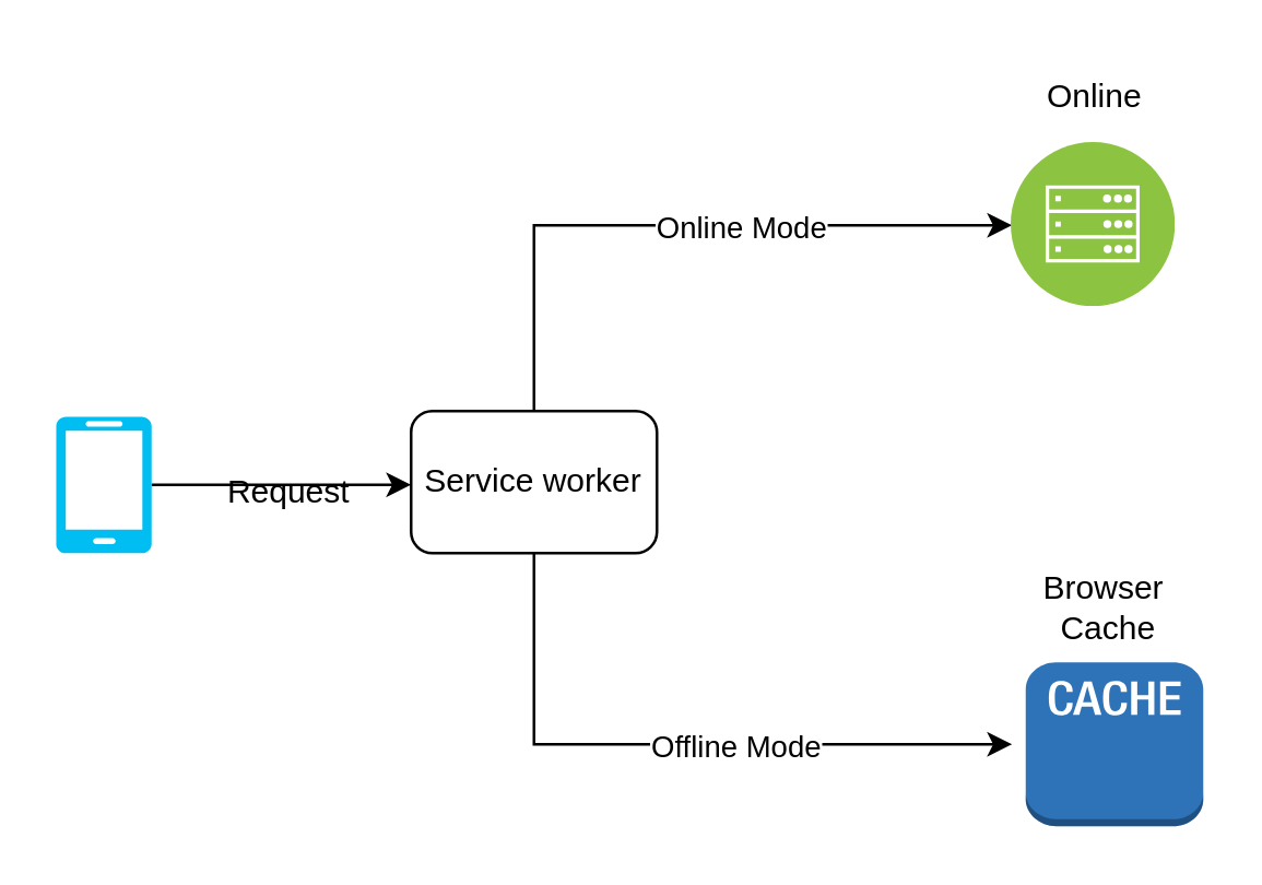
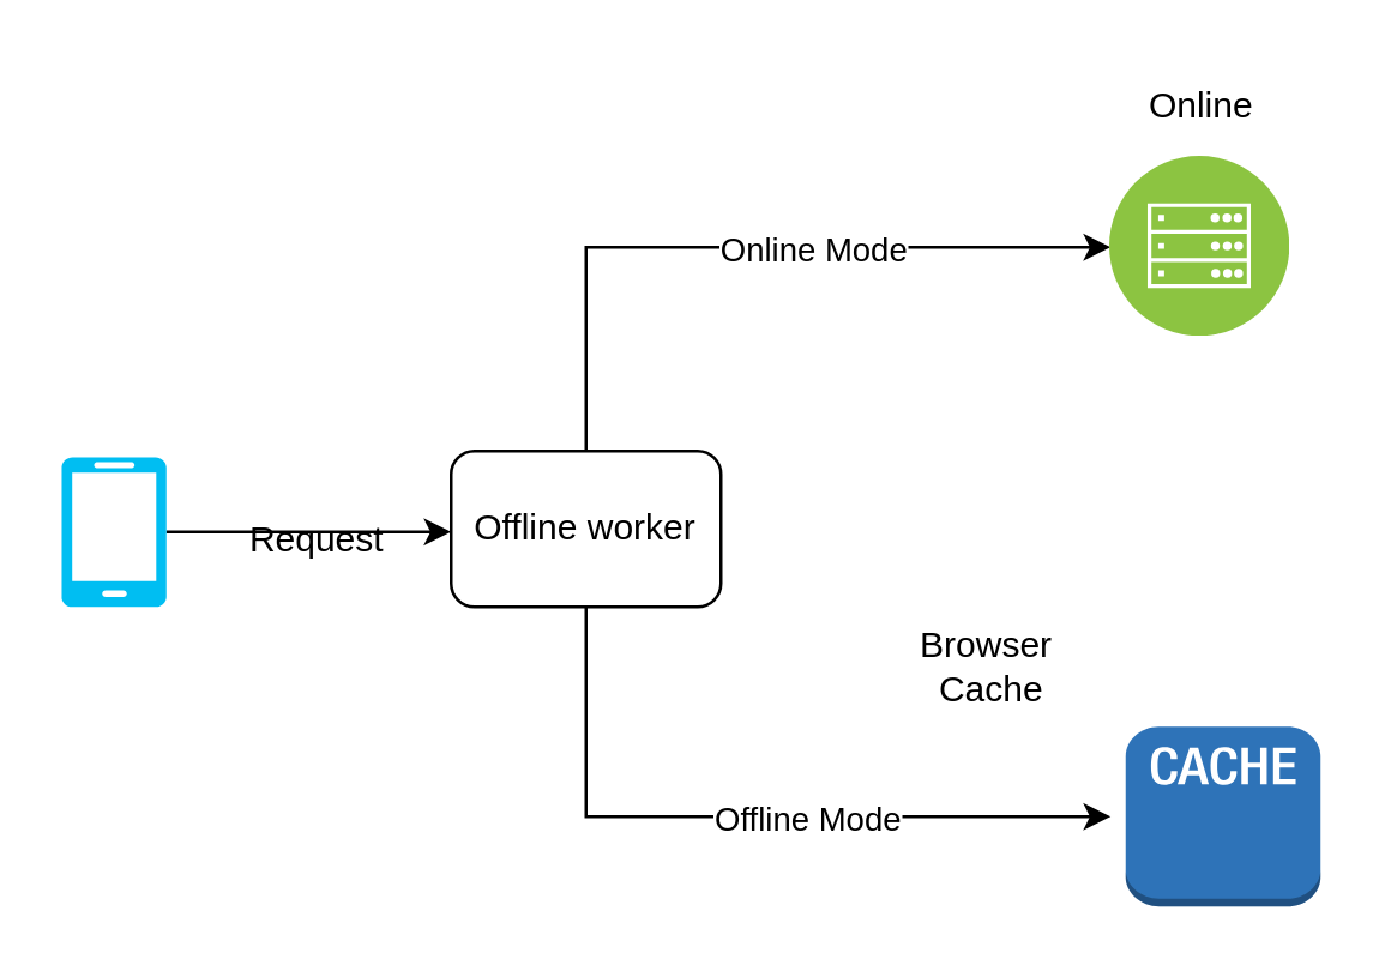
  <mxCell id="0" />
  <mxCell id="1" parent="0" />
  <mxCell id="2" style="edgeStyle=orthogonalEdgeStyle;rounded=0;orthogonalLoop=1;jettySize=auto;html=1;exitX=1;exitY=0.5;exitDx=0;exitDy=0;exitPerimeter=0;" edge="1" parent="1" source="3"><mxGeometry relative="1" as="geometry"><mxPoint x="150" y="177" as="targetPoint" /></mxGeometry></mxCell>
  <mxCell id="3" value="" style="verticalLabelPosition=bottom;html=1;verticalAlign=top;align=center;strokeColor=none;fillColor=#00BEF2;shape=mxgraph.azure.mobile;pointerEvents=1;" vertex="1" parent="1"><mxGeometry x="20" y="152" width="35" height="50" as="geometry" /></mxCell>
  <mxCell id="4" value="Request" style="text;html=1;align=center;verticalAlign=middle;resizable=0;points=[];autosize=1;strokeColor=none;fillColor=none;" vertex="1" parent="1"><mxGeometry x="70" y="165" width="70" height="30" as="geometry" /></mxCell>
- <mxCell id="5" value="Service worker" style="rounded=1;whiteSpace=wrap;html=1;" vertex="1" parent="1"><mxGeometry x="150" y="150" width="90" height="52" as="geometry" /></mxCell>
+ <mxCell id="5" value="Offline worker" style="rounded=1;whiteSpace=wrap;html=1;" vertex="1" parent="1"><mxGeometry x="150" y="150" width="90" height="52" as="geometry" /></mxCell>
  <mxCell id="6" value="" style="endArrow=classic;html=1;rounded=0;exitX=0.5;exitY=0;exitDx=0;exitDy=0;" edge="1" parent="1" source="5"><mxGeometry relative="1" as="geometry"><mxPoint x="240" y="282" as="sourcePoint" /><mxPoint x="370" y="82" as="targetPoint" /><Array as="points"><mxPoint x="195" y="82" /></Array></mxGeometry></mxCell>
  <mxCell id="7" value="Online Mode" style="edgeLabel;resizable=0;html=1;;align=center;verticalAlign=middle;" connectable="0" vertex="1" parent="6"><mxGeometry relative="1" as="geometry"><mxPoint x="21" as="offset" /></mxGeometry></mxCell>
  <mxCell id="8" value="" style="image;aspect=fixed;perimeter=ellipsePerimeter;html=1;align=center;shadow=0;dashed=0;fontColor=#4277BB;labelBackgroundColor=default;fontSize=12;spacingTop=3;image=img/lib/ibm/infrastructure/mobile_backend.svg;" vertex="1" parent="1"><mxGeometry x="370" y="52" width="60" height="60" as="geometry" /></mxCell>
  <mxCell id="9" value="Online" style="text;html=1;align=center;verticalAlign=middle;resizable=0;points=[];autosize=1;strokeColor=none;fillColor=none;" vertex="1" parent="1"><mxGeometry x="365" y="20" width="70" height="30" as="geometry" /></mxCell>
  <mxCell id="10" value="" style="endArrow=classic;html=1;rounded=0;exitX=0.5;exitY=1;exitDx=0;exitDy=0;" edge="1" parent="1" source="5"><mxGeometry relative="1" as="geometry"><mxPoint x="195" y="242" as="sourcePoint" /><mxPoint x="370" y="272" as="targetPoint" /><Array as="points"><mxPoint x="195" y="272" /></Array></mxGeometry></mxCell>
  <mxCell id="11" value="Offline Mode" style="edgeLabel;resizable=0;html=1;;align=center;verticalAlign=middle;" connectable="0" vertex="1" parent="10"><mxGeometry relative="1" as="geometry"><mxPoint x="20" as="offset" /></mxGeometry></mxCell>
  <mxCell id="12" value="" style="outlineConnect=0;dashed=0;verticalLabelPosition=bottom;verticalAlign=top;align=center;html=1;shape=mxgraph.aws3.cache_node;fillColor=#2E73B8;gradientColor=none;" vertex="1" parent="1"><mxGeometry x="375" y="242" width="65" height="60" as="geometry" /></mxCell>
- <mxCell id="13" value="Browser&amp;nbsp;&lt;div&gt;Cache&lt;/div&gt;" style="text;html=1;align=center;verticalAlign=middle;resizable=0;points=[];autosize=1;strokeColor=none;fillColor=none;" vertex="1" parent="1"><mxGeometry x="370" y="202" width="70" height="40" as="geometry" /></mxCell>
+ <mxCell id="13" value="Browser&amp;nbsp;&lt;div&gt;Cache&lt;/div&gt;" style="text;html=1;align=center;verticalAlign=middle;resizable=0;points=[];autosize=1;strokeColor=none;fillColor=none;" vertex="1" parent="1"><mxGeometry x="295" y="202" width="70" height="40" as="geometry" /></mxCell>
